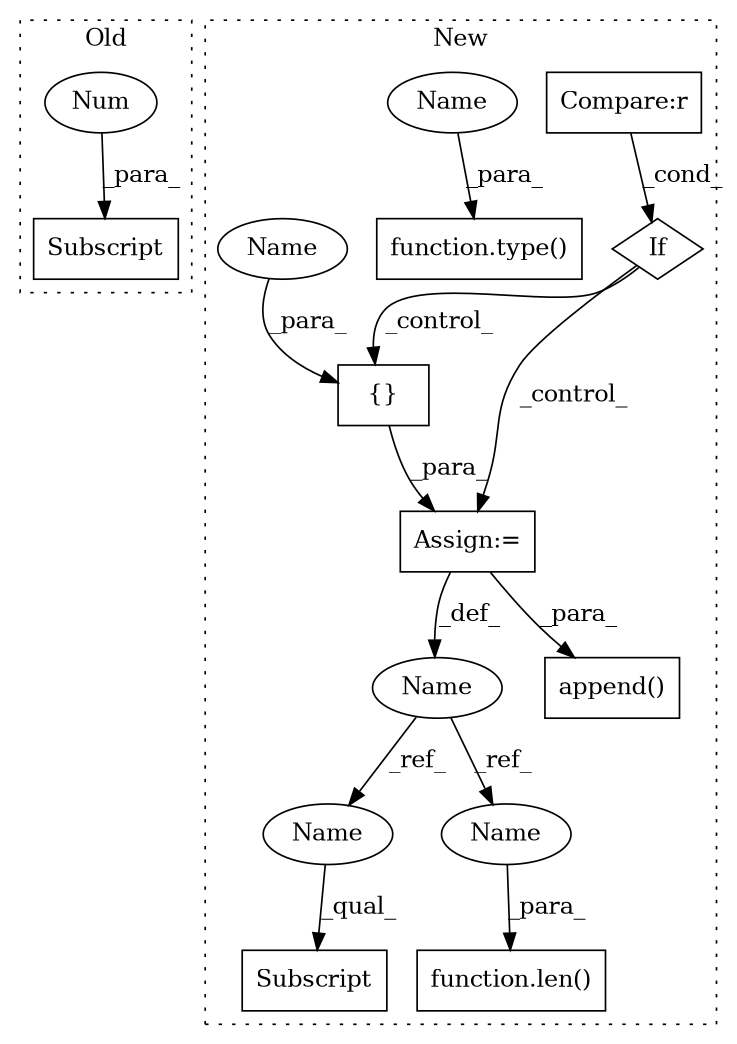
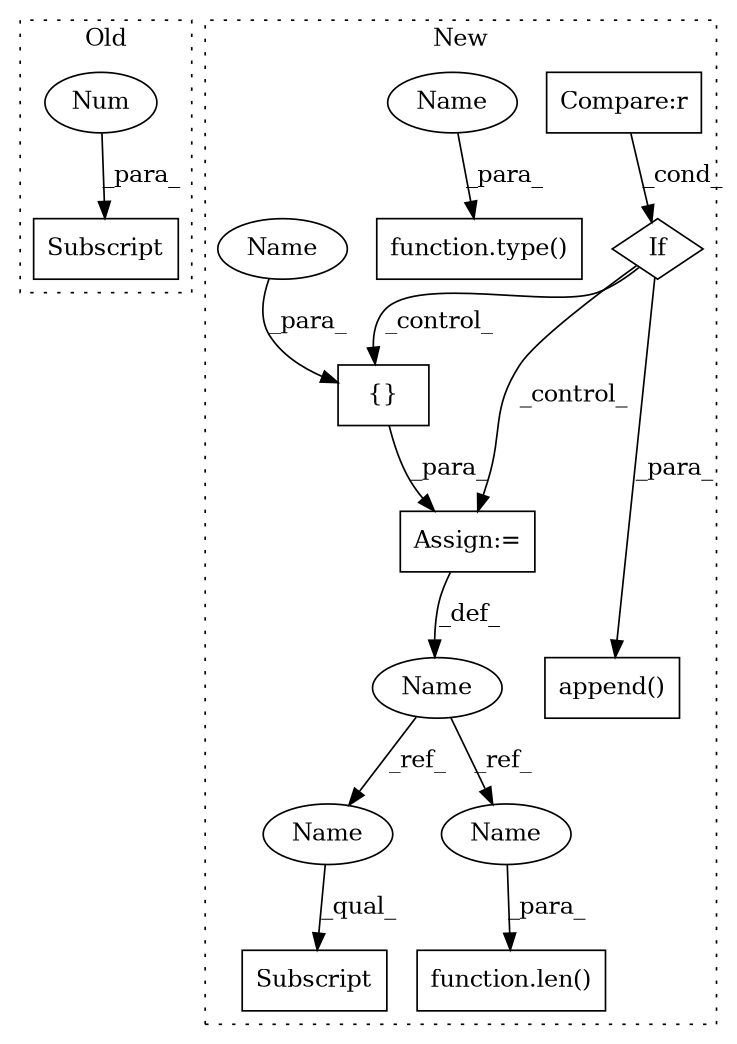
  digraph {
    node [a=87 l=15 shape=box]
    n1 [a=63 l="16,0" label=Subscript s="1388,0"]
    n2 [a=76 l=2 label=Num s=1401 shape=ellipse]
    n3 [a=75 l="5,1" label="function.type()" s="1446,1466"]
    n4 [a=96 l="3,14" label=If s="1443,1474" shape=diamond]
    n5 [a=40 l=28 label="Compare:r" s=1446]
    n6 [a=68 l=3 label="Assign:=" s=1503]
    n7 [a=59 l="1,0" label="{}" s="1506,1522"]
    n8 [a=63 l="18,0" label=Subscript s="1611,0"]
    n9 [label=Name s=1488 shape=ellipse]
    n10 [a=75 l="4,1" label="function.len()" s="1695,1714"]
    n11 [a=75 l="19,1" label="append()" s="1571,1670"]
    n12 [label=Name s=1611 shape=ellipse]
    n13 [label=Name s=1699 shape=ellipse]
    n14 [label=Name s=1451 shape=ellipse]
    n15 [label=Name s=1507 shape=ellipse]
    subgraph cluster_1 {
      label=Old
      style=dotted
      n1
      n2
    }
    subgraph cluster_2 {
      label=New
      style=dotted
      n3
      n4
      n5
      n6
      n7
      n8
      n9
      n10
      n11
      n12
      n13
      n14
      n15
    }
    n2 -> n1 [label=_para_]
    n4 -> n6 [label=_control_]
    n4 -> n7 [label=_control_]
    n5 -> n4 [label=_cond_]
    n6 -> n9 [label=_def_]
-   n6 -> n11 [label=_para_]
+   n4 -> n11 [label=_para_]
    n7 -> n6 [label=_para_]
    n9 -> n12 [label=_ref_]
    n9 -> n13 [label=_ref_]
    n12 -> n8 [label=_qual_]
    n13 -> n10 [label=_para_]
    n14 -> n3 [label=_para_]
    n15 -> n7 [label=_para_]
  }
